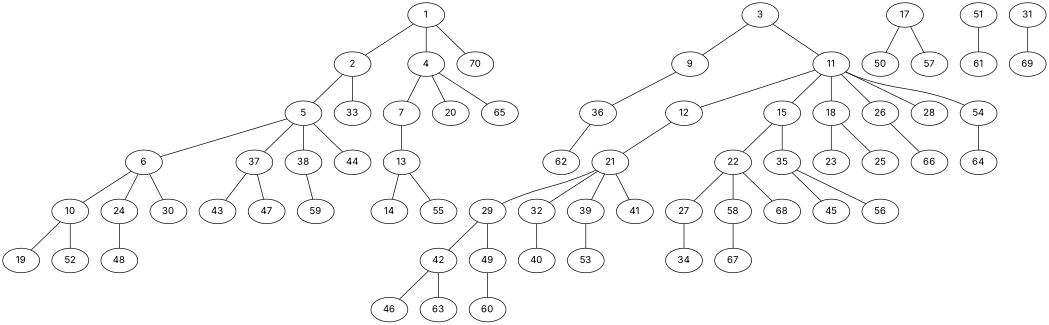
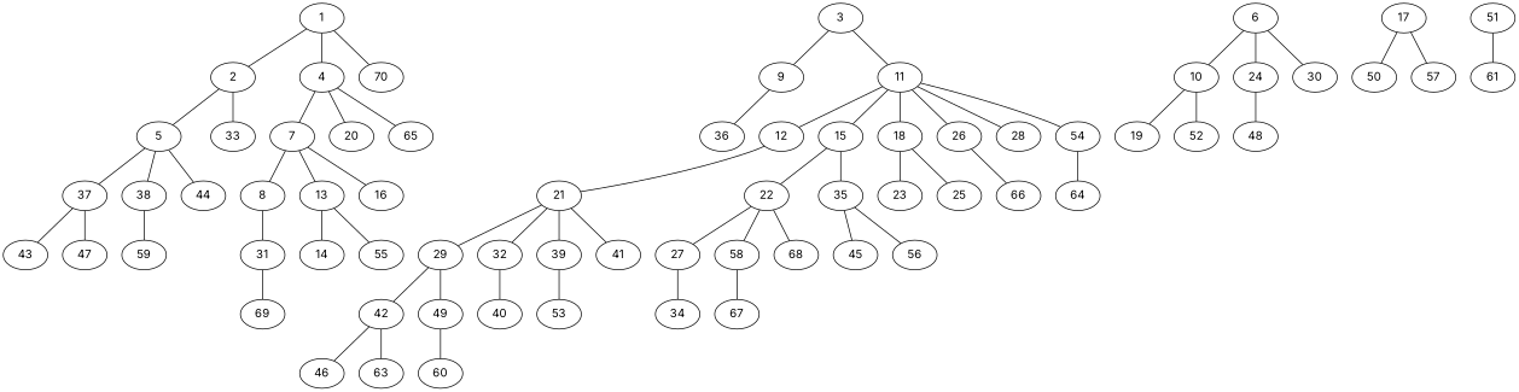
  graph {
    fontname=Inter
    node [fontname=Inter]
    edge [fontname=Inter]
    1
    2
    4
    70
    5
    33
    7
    20
    65
    3
    9
    11
    6
    37
    38
    44
    17
    50
    57
+   8
    13
+   16
    36
    12
    15
    18
    26
    28
    54
    10
    24
    30
    43
    47
    59
    51
    61
-   62
    21
    22
    35
    23
    25
    66
    64
    31
    14
    55
    19
    52
    48
    69
    29
    32
    39
    41
    27
    58
    68
    45
    56
    42
    49
    40
    53
    34
    67
    46
    63
    60
    1 -- 2
    1 -- 4
    1 -- 70
    2 -- 5
    2 -- 33
    4 -- 7
    4 -- 20
    4 -- 65
-   5 -- 6
    5 -- 37
    5 -- 38
    5 -- 44
+   7 -- 8
    7 -- 13
+   7 -- 16
    3 -- 9
    3 -- 11
    9 -- 36
    11 -- 12
    11 -- 15
    11 -- 18
    11 -- 26
    11 -- 28
    11 -- 54
    6 -- 10
    6 -- 24
    6 -- 30
    37 -- 43
    37 -- 47
    38 -- 59
    17 -- 50
    17 -- 57
+   8 -- 31
    13 -- 14
    13 -- 55
-   36 -- 62
    12 -- 21
    15 -- 22
    15 -- 35
    18 -- 23
    18 -- 25
    26 -- 66
    54 -- 64
    10 -- 19
    10 -- 52
    24 -- 48
    51 -- 61
    21 -- 29
    21 -- 32
    21 -- 39
    21 -- 41
    22 -- 27
    22 -- 58
    22 -- 68
    35 -- 45
    35 -- 56
    31 -- 69
    29 -- 42
    29 -- 49
    32 -- 40
    39 -- 53
    27 -- 34
    58 -- 67
    42 -- 46
    42 -- 63
    49 -- 60
  }
